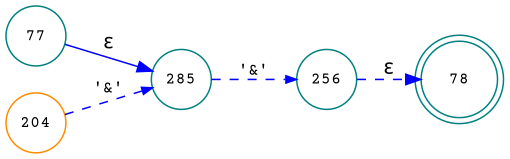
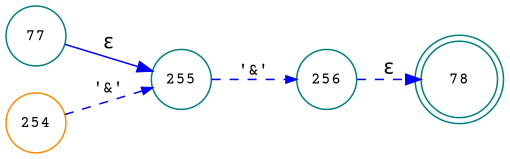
  digraph {
    fontname="Courier Prime"
    rankdir=LR
    node [color=teal fixedsize=true fontname="Courier Prime" fontsize=11 shape=circle peripheries=1]
    edge [color=blue fontname="Courier Prime" style=dashed]
    n1 [label=78 shape=doublecircle width=.6 peripheries=""]
    n2 [label=256 width=.55]
    n3 [label=77 width=.55]
-   n4 [label=285 width=.55]
-   n5 [color=darkorange label=204 width=.55]
+   n4 [label=255 width=.55]
+   n5 [color=darkorange label=254 width=.55]
    n2 -> n1 [label="&epsilon;"]
    n3 -> n4 [label="&epsilon;" style=solid]
    n4 -> n2 [arrowhead=normal arrowsize=.7 fontsize=11 label="'&'"]
    n5 -> n4 [arrowhead=normal arrowsize=.7 fontsize=11 label="'&'"]
  }
